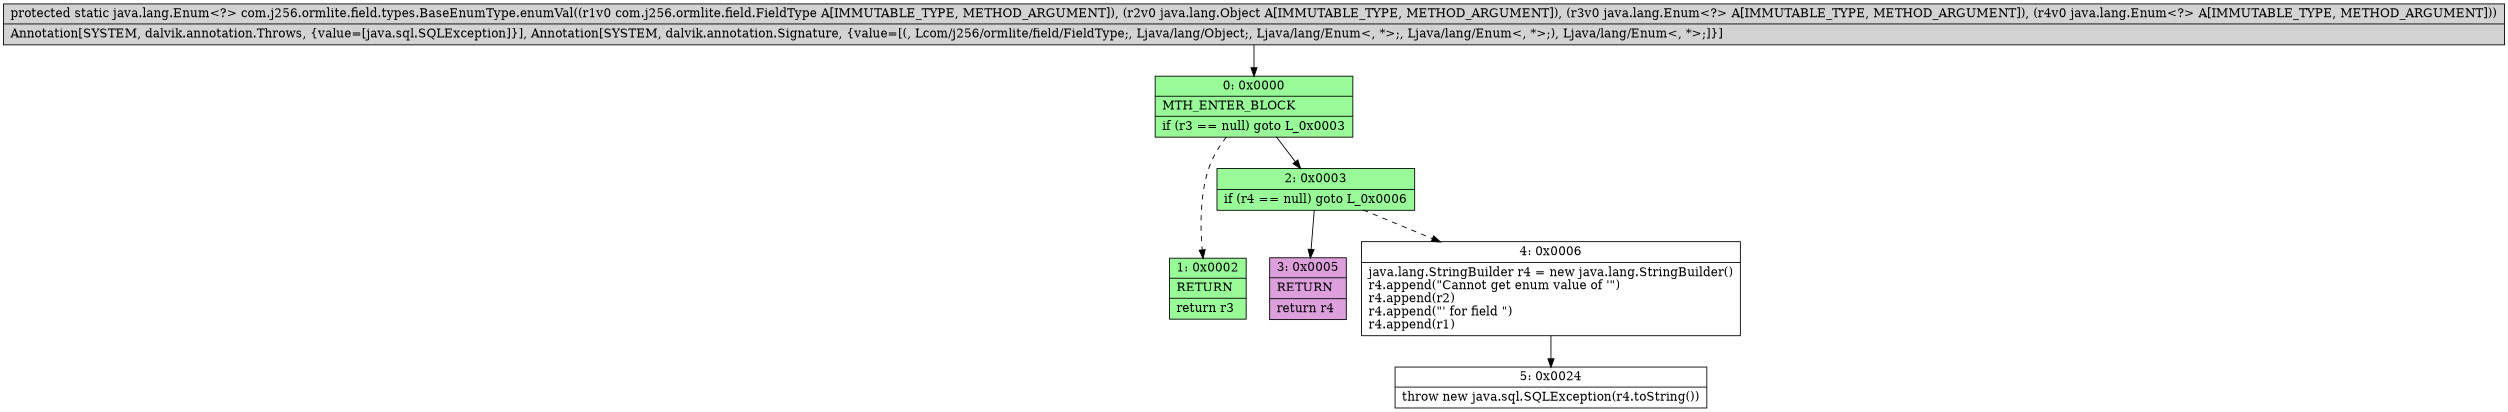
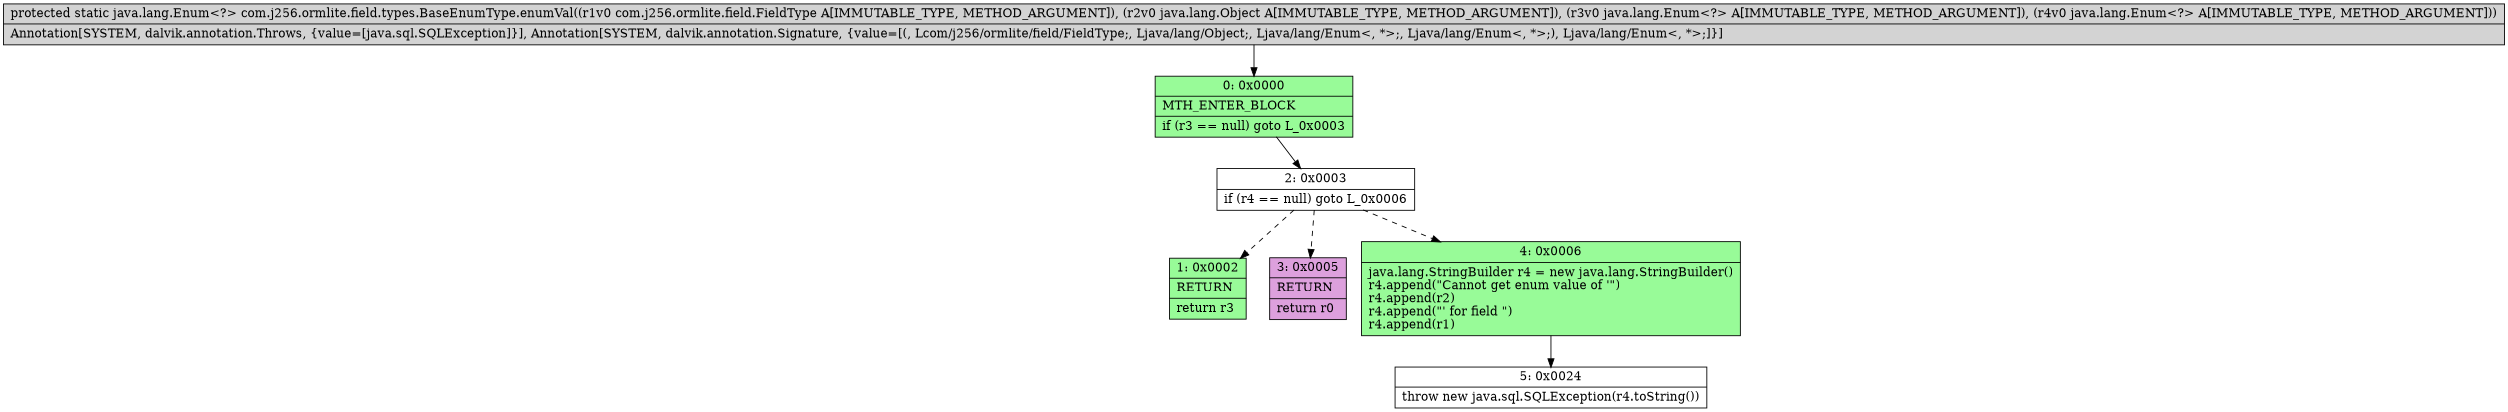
  digraph {
    node [fillcolor=palegreen shape=record style=filled]
    n1 [label="{0\:\ 0x0000|MTH_ENTER_BLOCK\l|if (r3 == null) goto L_0x0003\l}"]
    n2 [label="{1\:\ 0x0002|RETURN\l|return r3\l}"]
-   n3 [label="{2\:\ 0x0003|if (r4 == null) goto L_0x0006\l}"]
-   n4 [fillcolor=plum label="{3\:\ 0x0005|RETURN\l|return r4\l}"]
-   n5 [fillcolor=white label="{4\:\ 0x0006|java.lang.StringBuilder r4 = new java.lang.StringBuilder()\lr4.append(\"Cannot get enum value of '\")\lr4.append(r2)\lr4.append(\"' for field \")\lr4.append(r1)\l}"]
+   n3 [fillcolor=white label="{2\:\ 0x0003|if (r4 == null) goto L_0x0006\l}"]
+   n4 [fillcolor=plum label="{3\:\ 0x0005|RETURN\l|return r0\l}"]
+   n5 [label="{4\:\ 0x0006|java.lang.StringBuilder r4 = new java.lang.StringBuilder()\lr4.append(\"Cannot get enum value of '\")\lr4.append(r2)\lr4.append(\"' for field \")\lr4.append(r1)\l}"]
    n6 [fillcolor=white label="{5\:\ 0x0024|throw new java.sql.SQLException(r4.toString())\l}"]
    n7 [fillcolor=lightgrey label="{protected static java.lang.Enum\<?\> com.j256.ormlite.field.types.BaseEnumType.enumVal((r1v0 com.j256.ormlite.field.FieldType A[IMMUTABLE_TYPE, METHOD_ARGUMENT]), (r2v0 java.lang.Object A[IMMUTABLE_TYPE, METHOD_ARGUMENT]), (r3v0 java.lang.Enum\<?\> A[IMMUTABLE_TYPE, METHOD_ARGUMENT]), (r4v0 java.lang.Enum\<?\> A[IMMUTABLE_TYPE, METHOD_ARGUMENT]))  | Annotation[SYSTEM, dalvik.annotation.Throws, \{value=[java.sql.SQLException]\}], Annotation[SYSTEM, dalvik.annotation.Signature, \{value=[(, Lcom\/j256\/ormlite\/field\/FieldType;, Ljava\/lang\/Object;, Ljava\/lang\/Enum\<, *\>;, Ljava\/lang\/Enum\<, *\>;), Ljava\/lang\/Enum\<, *\>;]\}]\l}"]
-   n1 -> n2 [style=dashed]
+   n3 -> n2 [style=dashed]
    n1 -> n3
-   n3 -> n4 [style=solid]
+   n3 -> n4 [style=dashed]
    n3 -> n5 [style=dashed]
    n5 -> n6
    n7 -> n1
  }
